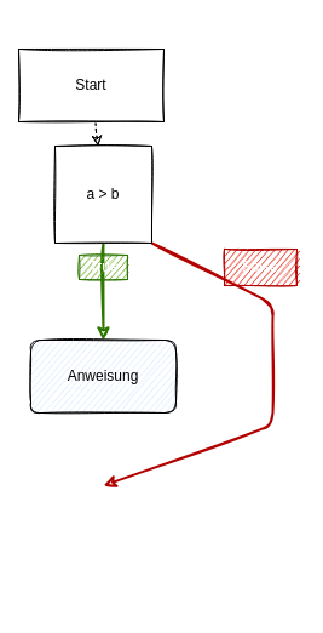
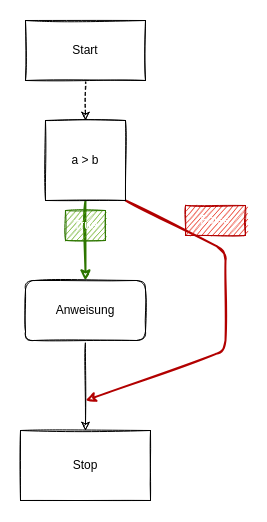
  <mxCell id="0" />
  <mxCell id="1" parent="0" />
  <mxCell id="2" value="" style="edgeStyle=none;html=1;strokeWidth=1;sketch=1;dashed=1;" edge="1" parent="1" source="3" target="7"><mxGeometry relative="1" as="geometry" /></mxCell>
- <mxCell id="3" value="Start" style="rounded=0;whiteSpace=wrap;html=1;sketch=1;shadow=0;" vertex="1" parent="1"><mxGeometry x="15" y="40" width="120" height="60" as="geometry" /></mxCell>
+ <mxCell id="3" value="Start" style="rounded=0;whiteSpace=wrap;html=1;sketch=1;shadow=0;" vertex="1" parent="1"><mxGeometry x="25" y="20" width="120" height="60" as="geometry" /></mxCell>
+ <mxCell id="4" value="Stop" style="rounded=0;whiteSpace=wrap;html=1;sketch=1;shadow=0;" vertex="1" parent="1"><mxGeometry x="20" y="430" width="130" height="70" as="geometry" /></mxCell>
  <mxCell id="5" value="" style="edgeStyle=none;html=1;fillColor=#60a917;strokeColor=#2D7600;strokeWidth=2;sketch=1;" edge="1" parent="1" source="7" target="9"><mxGeometry relative="1" as="geometry" /></mxCell>
  <mxCell id="6" style="edgeStyle=none;html=1;exitX=1;exitY=1;exitDx=0;exitDy=0;fillColor=#e51400;strokeColor=#B20000;strokeWidth=2;sketch=1;" edge="1" parent="1" source="7"><mxGeometry relative="1" as="geometry"><mxPoint x="85" y="400" as="targetPoint" /><Array as="points"><mxPoint x="225" y="250" /><mxPoint x="225" y="350" /></Array></mxGeometry></mxCell>
  <mxCell id="7" value="a &amp;gt; b" style="whiteSpace=wrap;html=1;sketch=1;shadow=0;rounded=0;" vertex="1" parent="1"><mxGeometry x="45" y="120" width="80" height="80" as="geometry" /></mxCell>
- <mxCell id="9" value="Anweisung" style="rounded=1;whiteSpace=wrap;html=1;shadow=0;sketch=1;fillColor=#dae8fc;" vertex="1" parent="1"><mxGeometry x="25" y="280" width="120" height="60" as="geometry" /></mxCell>
- <mxCell id="10" value="True&lt;br&gt;" style="text;html=1;align=center;verticalAlign=middle;resizable=0;points=[];autosize=1;strokeColor=#2D7600;fillColor=#60a917;fontColor=#ffffff;sketch=1;" vertex="1" parent="1"><mxGeometry x="65" y="210" width="40" height="20" as="geometry" /></mxCell>
+ <mxCell id="8" value="" style="edgeStyle=none;html=1;strokeWidth=1;sketch=1;" edge="1" parent="1" source="9" target="4"><mxGeometry relative="1" as="geometry" /></mxCell>
+ <mxCell id="9" value="Anweisung" style="rounded=1;whiteSpace=wrap;html=1;shadow=0;sketch=1;" vertex="1" parent="1"><mxGeometry x="25" y="280" width="120" height="60" as="geometry" /></mxCell>
+ <mxCell id="10" value="True&lt;br&gt;" style="text;html=1;align=center;verticalAlign=middle;resizable=0;points=[];autosize=1;strokeColor=#2D7600;fillColor=#60a917;fontColor=#ffffff;sketch=1;" vertex="1" parent="1"><mxGeometry x="65" y="210" width="40" height="30" as="geometry" /></mxCell>
  <mxCell id="11" value="False" style="text;html=1;strokeColor=#B20000;fillColor=#e51400;align=center;verticalAlign=middle;whiteSpace=wrap;rounded=0;shadow=0;sketch=1;fontColor=#ffffff;" vertex="1" parent="1"><mxGeometry x="185" y="205" width="60" height="30" as="geometry" /></mxCell>
